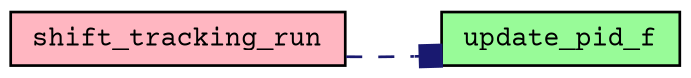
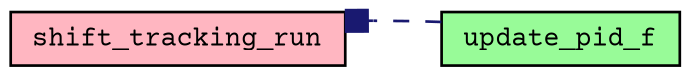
  digraph {
    rankdir=LR
    fontname="Courier Prime"
    node [color=black fontname="Courier Prime" fontsize=10 shape=record style=filled]
    n1 [fillcolor=lightpink fontcolor=black height=0.2 label=shift_tracking_run width=0.4]
    n2 [fillcolor=palegreen height=0.2 label=update_pid_f width=0.4]
-   n1 -> n2 [color=midnightblue fontname="Courier Prime" fontsize=10 labelfontname=FreeSans labelfontsize=10 style=dashed arrowhead=box]
+   n2 -> n1 [color=midnightblue fontname="Courier Prime" fontsize=10 labelfontname=FreeSans labelfontsize=10 style=dashed arrowhead=box]
  }
